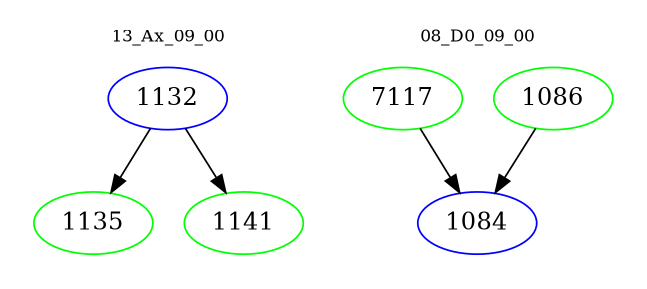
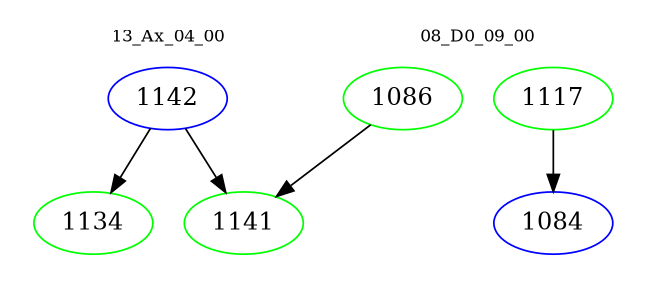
  digraph {
    node [color=green]
    edge [color=black]
-   n1 [label=1135]
-   n2 [color=blue label=1132]
+   n1 [label=1134]
+   n2 [color=blue label=1142]
    n3 [label=1141]
    n4 [label=1086]
    n5 [color=blue label=1084]
-   n6 [label=7117]
+   n6 [label=1117]
    subgraph cluster_1 {
      color=white
      fontsize=10
-     label="13_Ax_09_00"
+     label="13_Ax_04_00"
      n1
      n2
      n3
    }
    subgraph cluster_2 {
      color=white
      fontsize=10
      label="08_D0_09_00"
      n4
      n5
      n6
    }
    n2 -> n1
    n2 -> n3
-   n4 -> n5
+   n4 -> n3
    n6 -> n5
  }
